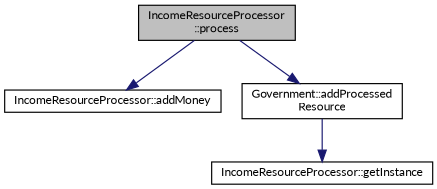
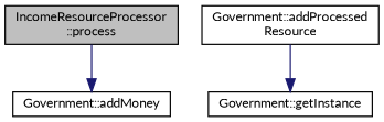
  digraph {
    fontname=Lato
    rankdir=TB
    node [color=black fillcolor=white fontname=Lato fontsize=10 shape=record style=filled]
    edge [color=midnightblue fontname=Lato fontsize=10 labelfontname=Helvetica labelfontsize=10 style=solid]
    n1 [fillcolor=grey75 fontcolor=black height=0.2 label="IncomeResourceProcessor\l::process" width=0.4]
-   n2 [height=0.2 label="IncomeResourceProcessor::addMoney" width=0.4]
+   n2 [height=0.2 label="Government::addMoney" width=0.4]
    n3 [height=0.2 label="Government::addProcessed\lResource" width=0.4]
-   n4 [height=0.2 label="IncomeResourceProcessor::getInstance" width=0.4]
+   n4 [height=0.2 label="Government::getInstance" width=0.4]
    n1 -> n2
-   n1 -> n3
    n3 -> n4
  }
